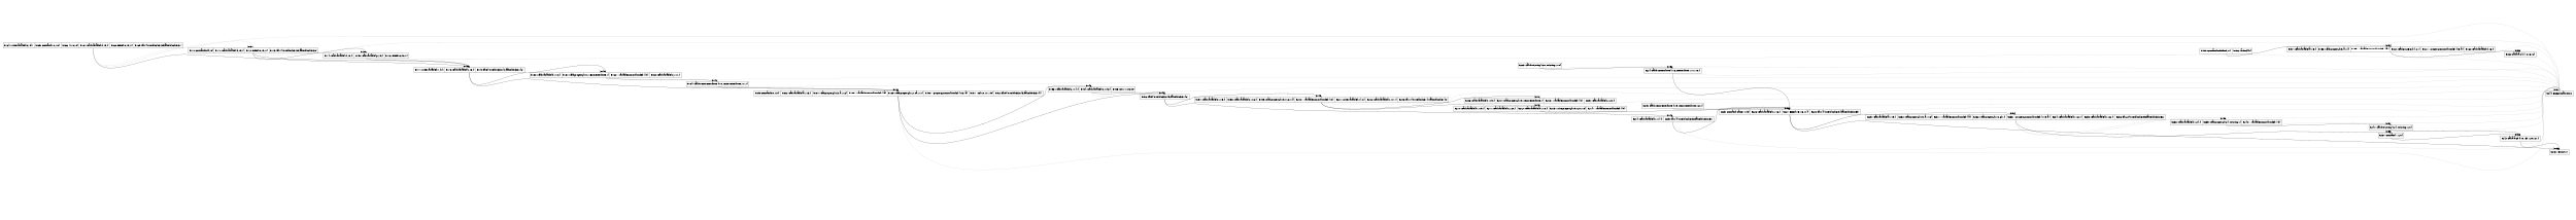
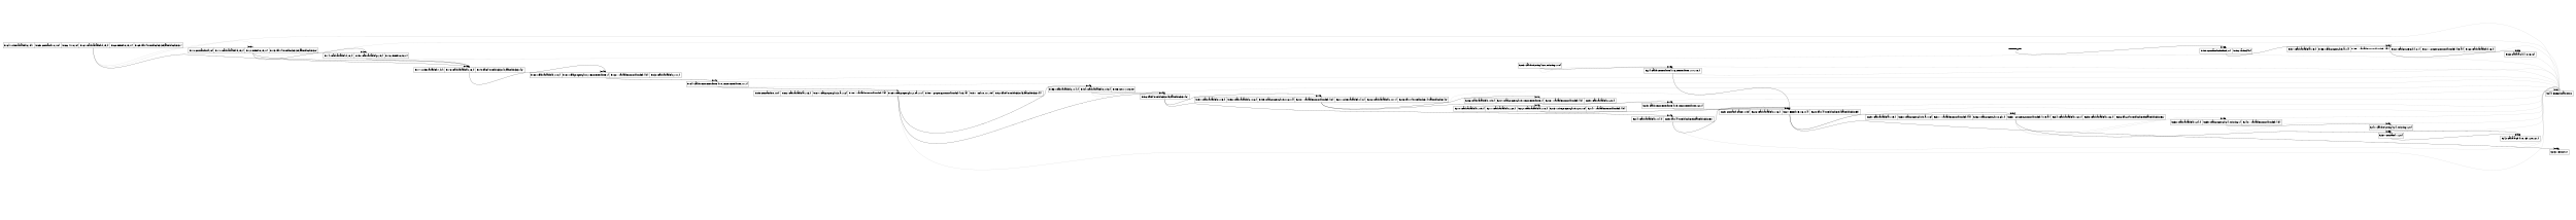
  digraph {
    rankdir=LR
    node [shape=record]
    edge [headport=n tailport=s]
+   BB_entry257 [shape=none]
    n2 [label="{9155: constant[undefined,v1]|9156: vardecl['h']}"]
    n3 [label="{9157: read-variable['a',v5,-]|9158: read-property[v5,'a',v4]|9159: \<variable-non-null-undef\>['a']|9160: read-property[v4,'c',-]|9161: \<property-non-null-undef\>[v5,'a']|9162: read-variable['d',v6,-]}"]
    n4 [label="{9163: call-a.a.c [v4,'c',v6,v2]}"]
    n5 [label="{9244: exceptional-return}"]
    n6 [label="{9164: write-variable[v2,'d']*|9165: constant[1.0,v10]|9166: ![v10,v8]|9167: read-variable['d',v9,-]|9168: ===[v8,v9,v7]|9169: if[v7](true-block:3139,false-block:3137)}"]
    n7 [label="{9177: write-variable[v7,'h']*|9178: read-variable['h',v8,-]|9179: if[v8](true-block:3140,false-block:3142)}"]
    n8 [label="{9170: constant[null,v8]|9171: read-variable['d',v9,-]|9172: ===[v8,v9,v7]|9173: if[v7](true-block:3139,false-block:3138)}"]
    n9 [label="{9185: constant[8.0,v10]|9186: read-variable['a',v13,-]|9187: read-property[v13,'a',v12]|9188: \<variable-non-null-undef\>['a']|9189: read-property[v12,'oa',v11]|9190: \<property-non-null-undef\>[v13,'a']|9191: \>=[v10,v11,v9]|9192: if[v9](true-block:3143,false-block:3144)}"]
    n10 [label="{9180: read-variable['b',v10,-]|9181: read-property[v10,'removeAttribute',-]|9182: \<variable-non-null-undef\>['b']|9183: read-variable['c',v11,-]}"]
    n11 [label="{9174: read-variable['d',v8,-]|9175: read-variable['p',v9,-]|9176: ===[v8,v9,v7]}"]
    n12 [label="{9196: if[v9](true-block:3145,false-block:3146)}"]
    n13 [label="{9193: read-variable['c',v14,-]|9194: read-variable['L',v15,-]|9195: in[v14,v15,v9]}"]
    n14 [label="{9184: call-b.removeAttribute [v10,'removeAttribute',v11,-]}"]
    n15 [label="{9197: read-variable['L',v15,-]|9198: read-variable['c',v16,-]|9199: read-property[v15,v16,v14]|9200: \<variable-non-null-undef\>['L']|9201: write-variable[v14,'c']|9202: read-variable['h',v17,-]|9203: if[v17](true-block:3147,false-block:3148)}"]
    n16 [label="{9204: read-variable['h',v14,-]|9205: if[v14](true-block:3153,false-block:3150)}"]
    n17 [label="{9206: read-variable['b',v19,-]|9207: read-property[v19,'removeAttribute',-]|9208: \<variable-non-null-undef\>['b']|9209: read-variable['c',v20,-]}"]
    n18 [label="{9210: read-variable['b',v19,-]|9211: read-variable['c',v20,-]|9212: read-variable['d',v18,-]|9213: write-property[v19,v20,v18]|9214: \<variable-non-null-undef\>['b']}"]
    n19 [label="{9225: constant[\"name\",v15]|9226: read-variable['c',v16,-]|9227: ===[v15,v16,v14]|9228: if[v14](true-block:3154,false-block:3159)}"]
    n20 [label="{9215: call-b.removeAttribute [v19,'removeAttribute',v20,-]}"]
    n21 [label="{9243: return[v1]}"]
    n22 [label="{9229: read-variable['a',v19,-]|9230: read-property[v19,'a',v18]|9231: \<variable-non-null-undef\>['a']|9232: read-property[v18,'Cb',-]|9233: \<property-non-null-undef\>[v19,'a']|9234: read-variable['b',v20,-]|9235: read-variable['h',v22,-]|9236: if[v22](true-block:3155,false-block:3156)}"]
    n23 [label="{9237: constant[\"\",v21]}"]
    n24 [label="{9238: read-variable['d',v24,-]|9239: read-property[v24,'toString',-]|9240: \<variable-non-null-undef\>['d']}"]
    n25 [label="{9223: call-d.toString [v20,'toString',v18]}"]
    n26 [label="{9224: call-b.setAttribute [v16,'setAttribute',v17,v18,-]}"]
    n27 [label="{9242: call-a.a.Cb [v18,'Cb',v20,v21,-]}"]
    n28 [label="{9241: call-d.toString [v24,'toString',v21]}"]
+   BB_entry257 -> n2 [headlabel="    3133"]
    n2 -> n3 [headlabel="      3134"]
    n3 -> n4 [headlabel="      3135"]
    n3 -> n5 [color=gray headlabel="      3160"]
    n4 -> n5 [color=gray]
    n6 -> n5 [color=gray]
    n6 -> n7 [headlabel="      3139"]
    n6 -> n8 [color=gray headlabel="      3137"]
-   n7 -> n9 [headlabel="      3142"]
    n7 -> n10 [headlabel="      3140"]
    n8 -> n5 [color=gray]
    n8 -> n7
    n8 -> n11 [headlabel="      3138"]
    n9 -> n5 [color=gray]
    n9 -> n12 [headlabel="      3144"]
    n9 -> n13 [headlabel="      3143"]
    n10 -> n5 [color=gray]
    n10 -> n14 [headlabel="      3141"]
    n11 -> n5 [color=gray]
    n11 -> n7
    n12 -> n15 [headlabel="      3145"]
    n12 -> n16 [headlabel="      3146"]
    n13 -> n5 [color=gray]
    n13 -> n12
    n14 -> n5 [color=gray]
    n14 -> n9
    n15 -> n5 [color=gray]
    n15 -> n17 [headlabel="      3147"]
    n15 -> n18 [headlabel="      3148"]
    n16 -> n5 [color=gray]
    n16 -> n19 [headlabel="      3153"]
    n17 -> n5 [color=gray]
+   n17 -> n20 [headlabel="      3149"]
    n18 -> n19
    n19 -> n5 [color=gray]
    n19 -> n21 [headlabel="      3159"]
    n19 -> n22 [headlabel="      3154"]
    n20 -> n5 [color=gray]
    n20 -> n19
    n22 -> n5 [color=gray]
    n22 -> n23 [headlabel="      3155"]
    n22 -> n24 [color=gray headlabel="      3156"]
    n23 -> n27 [headlabel="      3158"]
    n24 -> n5 [color=gray]
    n24 -> n28 [headlabel="      3157"]
    n25 -> n5 [color=gray]
    n25 -> n26 [headlabel="      3152"]
    n26 -> n5 [color=gray]
    n26 -> n19
    n27 -> n5 [color=gray]
-   n27 -> n21
    n28 -> n5 [color=gray]
    n28 -> n27
  }
